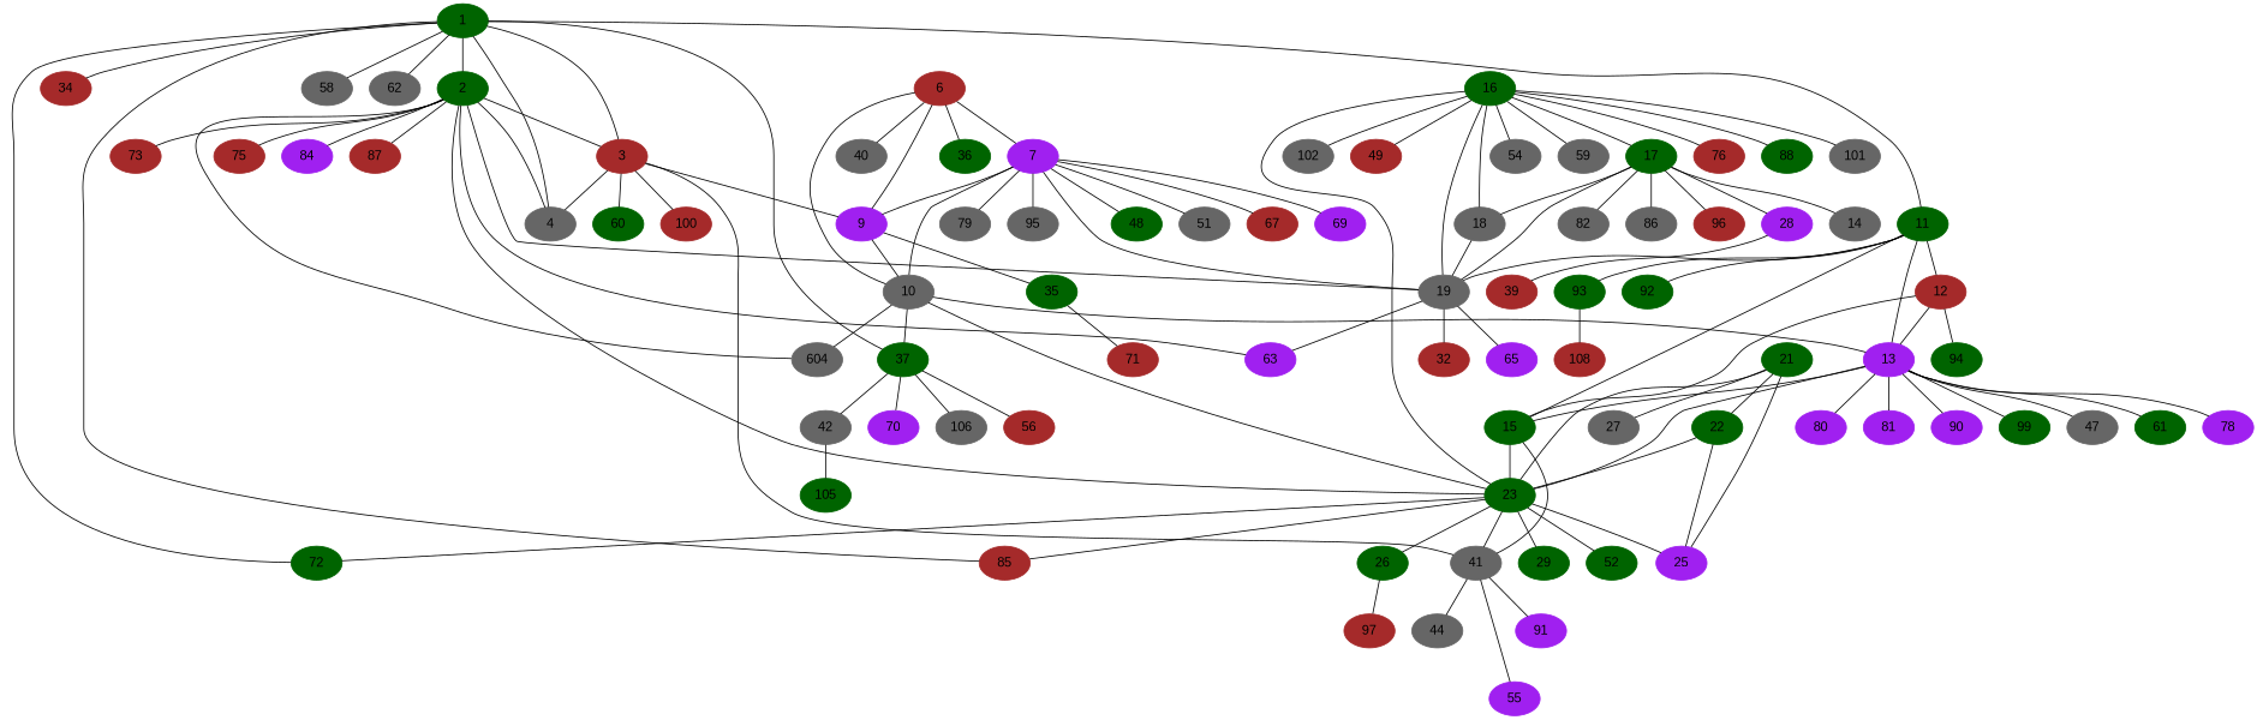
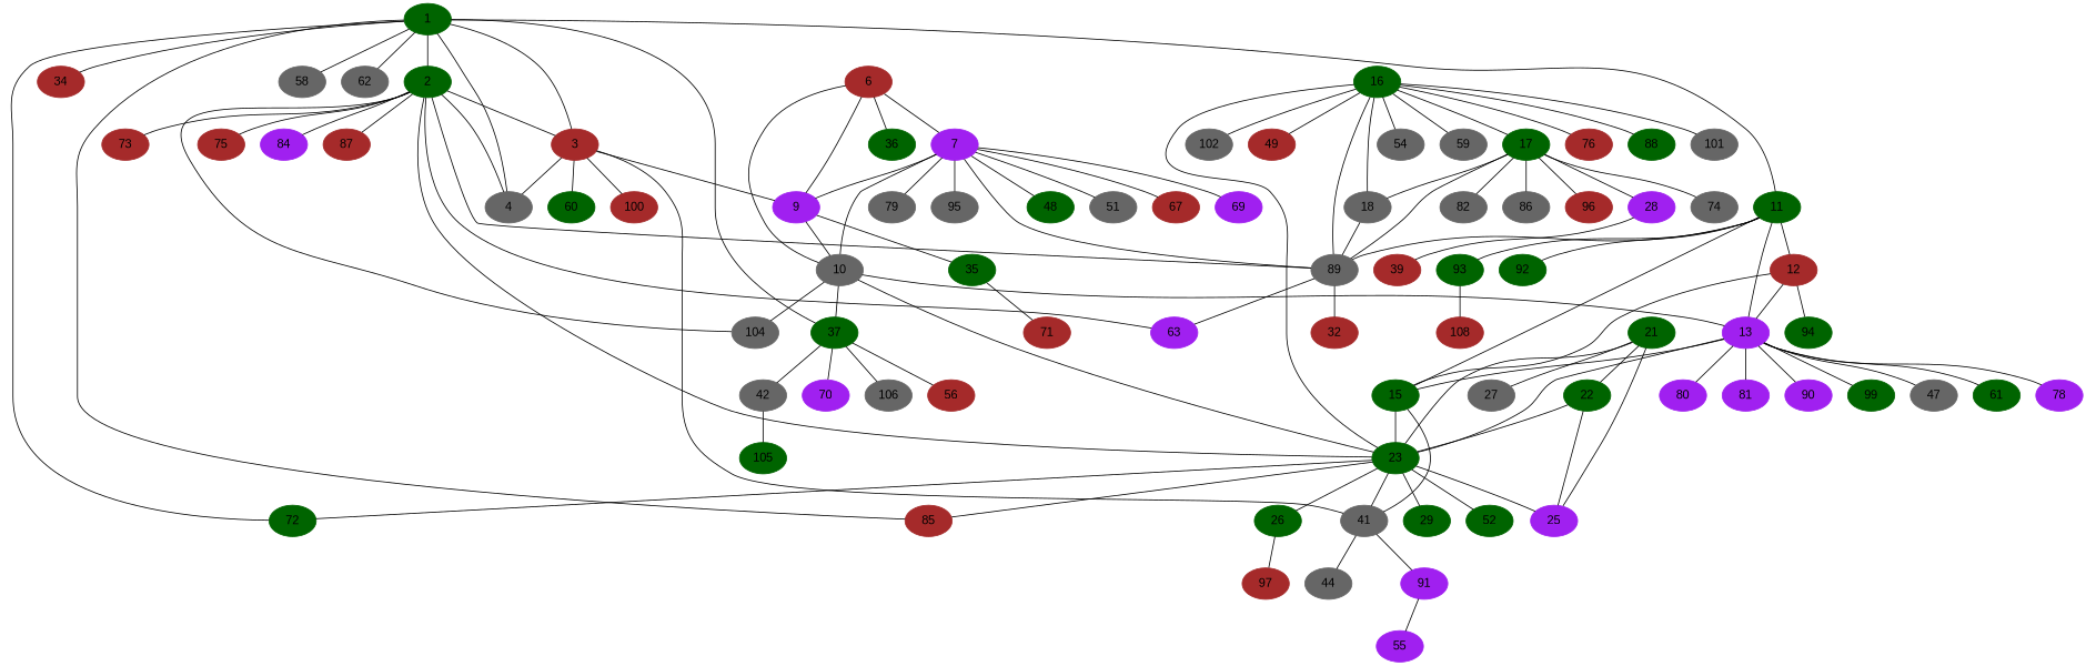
  graph {
    fontname="Liberation Sans"
    node [color=darkgreen fontname="Liberation Sans" style=filled]
    edge [fontname="Liberation Sans"]
    1 [super="+5"]
    2 [super="+43"]
    3 [color=brown super="+33"]
    4 [color=gray40 super="+31"]
    11 [super="+14"]
    34 [color=brown]
    37 [super="+38"]
    58 [color=gray40]
    62 [color=gray40]
    72
    85 [color=brown]
-   19 [color=gray40 super="+20"]
+   19 [color=gray40 super="+20" label=89]
    23 [super="+24"]
    63 [color=purple]
    73 [color=brown]
    75 [color=brown]
    84 [color=purple]
    87 [color=brown]
-   104 [color=gray40 label=604]
+   104 [color=gray40]
    9 [color=purple super="+30"]
    41 [color=gray40 super="+53"]
    60
    100 [color=brown]
    13 [color=purple super="+46"]
    12 [color=brown super="+57"]
    15 [super="+107"]
    92
    93
    42 [color=gray40]
    56 [color=brown]
    70 [color=purple]
    106 [color=gray40]
    32 [color=brown]
-   65 [color=purple]
    25 [color=purple super="+64"]
    26 [super="+69"]
    29
    52 [super="+55"]
    10 [color=gray40 super="+66"]
    35
    44 [color=gray40 super="+103"]
    n42 [color=purple label=55]
    91 [color=purple]
    6 [color=brown super="+83"]
    7 [color=purple super="+8"]
    36
-   40 [color=gray40]
    48
    51 [color=gray40]
    67 [color=brown]
    n51 [color=purple label=69]
    79 [color=gray40]
    95 [color=gray40]
    71 [color=brown]
    47 [color=gray40]
    61 [super="+77"]
    78 [color=purple]
    80 [color=purple]
    81 [color=purple]
    90 [color=purple]
    99
    94
    108 [color=brown]
    16 [super="+45"]
    17 [super="+98"]
    18 [color=gray40]
    49 [color=brown]
    54 [color=gray40]
    59 [color=gray40]
    76 [color=brown]
    88
    101 [color=gray40]
    102 [color=gray40]
    28 [color=purple]
-   74 [color=gray40 label=14]
+   74 [color=gray40]
    82 [color=gray40]
    86 [color=gray40]
    96 [color=brown]
    39 [color=brown]
    21 [super="+89"]
    22
    27 [color=gray40]
    97 [color=brown]
    105
    1 -- 2 [weight=2]
    1 -- 3 [weight=2]
    1 -- 4 [weight=2]
    1 -- 11
    1 -- 34
    1 -- 37
    1 -- 58
    1 -- 62
    1 -- 72
    1 -- 85
    2 -- 3
    2 -- 4
    2 -- 19
    2 -- 23
    2 -- 63
    2 -- 73
    2 -- 75
    2 -- 84
    2 -- 87
    2 -- 104
    3 -- 4
    3 -- 9
    3 -- 41
    3 -- 60
    3 -- 100
    11 -- 19
    11 -- 13 [weight=2]
    11 -- 12 [weight=2]
    11 -- 15 [weight=2]
    11 -- 92
    11 -- 93
    37 -- 42
    37 -- 56
    37 -- 70
    37 -- 106
    19 -- 63
    19 -- 32
-   19 -- 65
    23 -- 72
    23 -- 85
    23 -- 41
    23 -- 25 [weight=2]
    23 -- 26
    23 -- 29
    23 -- 52
    9 -- 10
    9 -- 35
    41 -- 44
-   41 -- n42
+   91 -- n42
    41 -- 91
    13 -- 23
    13 -- 15
    13 -- 47
    13 -- 61
    13 -- 78
    13 -- 80
    13 -- 81
    13 -- 90
    13 -- 99
    12 -- 13
    12 -- 15
    12 -- 94
    15 -- 23
    15 -- 41
    93 -- 108
    42 -- 105
    26 -- 97
    10 -- 37
    10 -- 23
    10 -- 104
    10 -- 13
    35 -- 71
    6 -- 9
    6 -- 10
    6 -- 7 [weight=2]
    6 -- 36
-   6 -- 40
    7 -- 19
    7 -- 9 [weight=2]
    7 -- 10 [weight=2]
    7 -- 48
    7 -- 51
    7 -- 67
    7 -- n51
    7 -- 79
    7 -- 95
    16 -- 19 [weight=2]
    16 -- 23
    16 -- 17
    16 -- 18
    16 -- 49
    16 -- 54
    16 -- 59
    16 -- 76
    16 -- 88
    16 -- 101
    16 -- 102
    17 -- 19 [weight=2]
    17 -- 18
    17 -- 28
    17 -- 74
    17 -- 82
    17 -- 86
    17 -- 96
    18 -- 19 [weight=2]
    28 -- 39
    21 -- 23 [weight=2]
    21 -- 25
    21 -- 22
    21 -- 27
    22 -- 23 [weight=2]
    22 -- 25
  }
